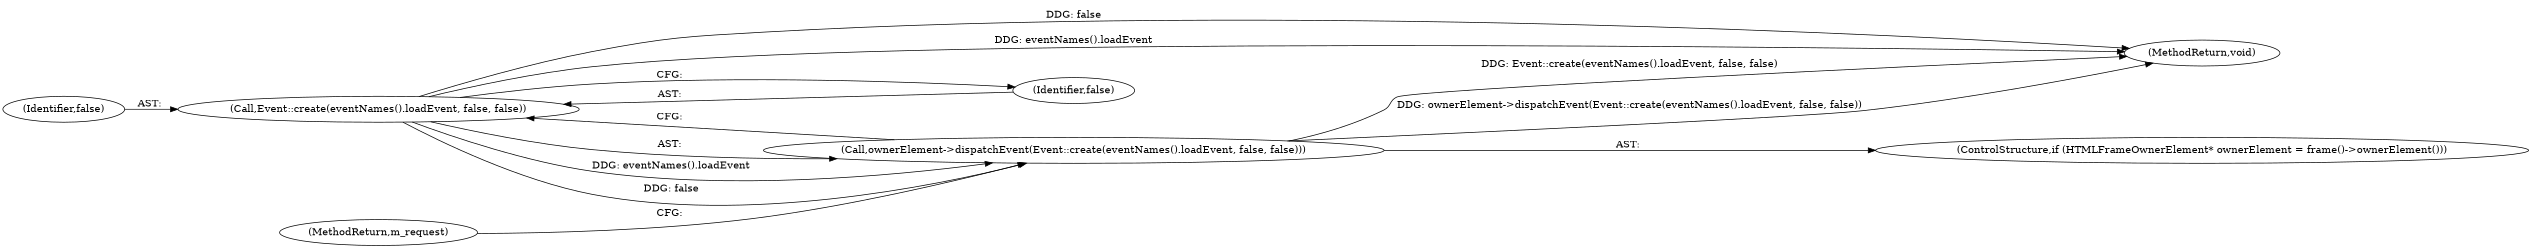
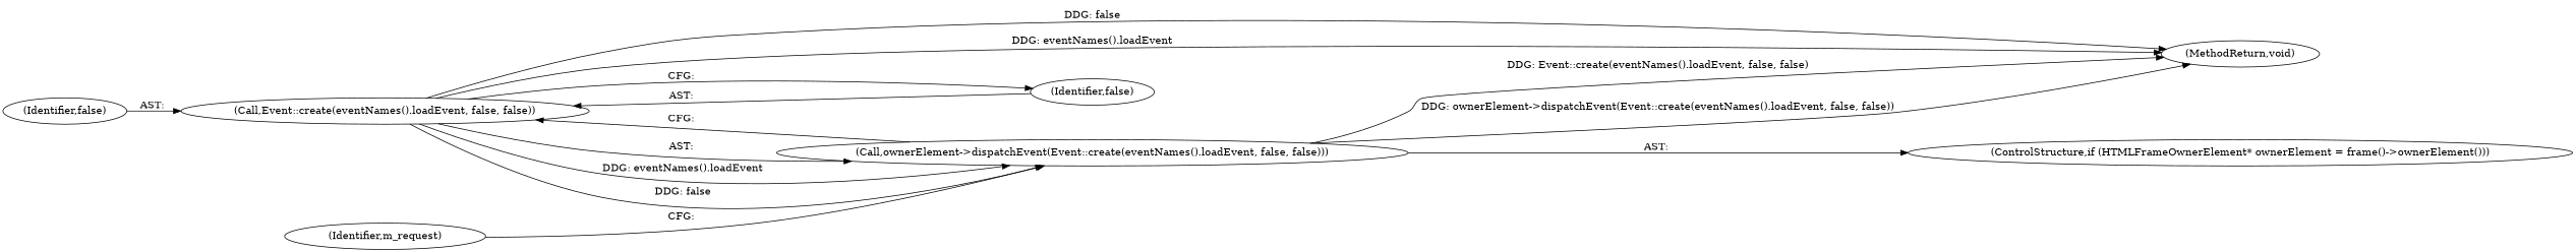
  digraph {
    rankdir=LR
    n1 [label="(Call,Event::create(eventNames().loadEvent, false, false))"]
    n2 [label="(Call,ownerElement->dispatchEvent(Event::create(eventNames().loadEvent, false, false)))"]
    n3 [label="(Identifier,false)"]
    n4 [label="(MethodReturn,void)"]
    n5 [label="(ControlStructure,if (HTMLFrameOwnerElement* ownerElement = frame()->ownerElement()))"]
-   n6 [label="(MethodReturn,m_request)"]
+   n6 [label="(Identifier,m_request)"]
    n7 [label="(Identifier,false)"]
    n1 -> n2 [label="AST: "]
    n1 -> n2 [label="DDG: eventNames().loadEvent"]
    n1 -> n2 [label="DDG: false"]
    n1 -> n3 [label="CFG: "]
    n1 -> n4 [label="DDG: eventNames().loadEvent"]
    n1 -> n4 [label="DDG: false"]
    n2 -> n1 [label="CFG: "]
    n2 -> n4 [label="DDG: Event::create(eventNames().loadEvent, false, false)"]
    n2 -> n4 [label="DDG: ownerElement->dispatchEvent(Event::create(eventNames().loadEvent, false, false))"]
    n2 -> n5 [label="AST: "]
    n3 -> n1 [label="AST: "]
    n6 -> n2 [label="CFG: "]
    n7 -> n1 [label="AST: "]
  }
